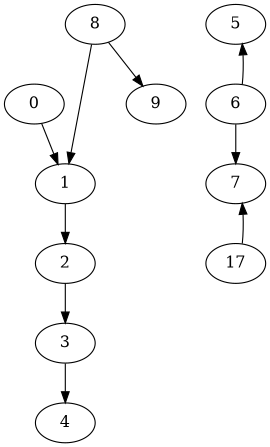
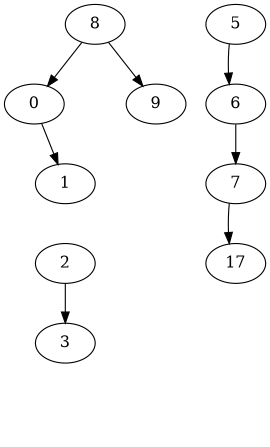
  digraph {
    0
    1
    2
    3
-   4
    5
    6
    7
    n9 [label=17]
    8
    9
    0 -> 1
-   1 -> 2
    2 -> 3
-   3 -> 4
-   6 -> 5
+   5 -> 6
    6 -> 7
-   n9 -> 7
-   8 -> 1
+   7 -> n9
+   8 -> 0
    8 -> 9
  }
